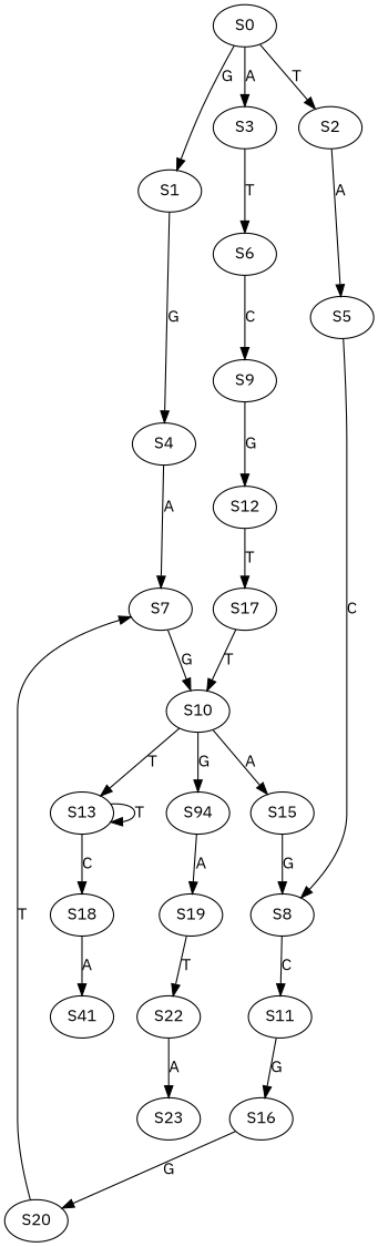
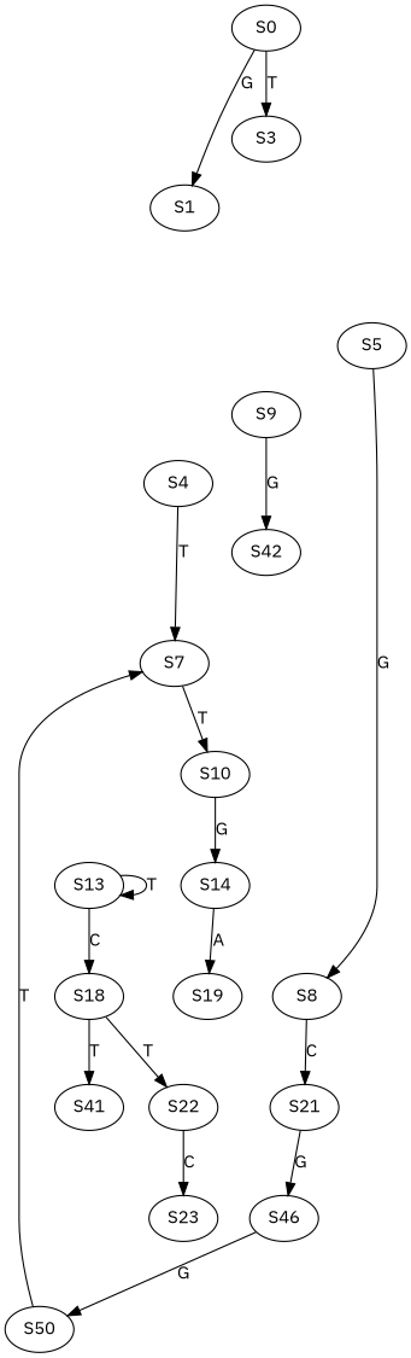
  strict digraph {
    fontname="IBM Plex Sans"
    node [fontname="IBM Plex Sans"]
    edge [fontname="IBM Plex Sans"]
    S0
    S1
-   S2
    S3
    S4
    S5
-   S6
    S7
    S8
    S9
    S10
-   S11
-   S12
+   S11 [label=S21]
+   S12 [label=S42]
    S13
-   S14 [label=S94]
-   S15
-   S16
-   S17
+   S14
+   S16 [label=S46]
    S18
    S19
-   S20
+   S20 [label=S50]
    n22 [label=S41]
    S22
    S23
    S0 -> S1 [label=G]
-   S0 -> S2 [label=T]
-   S0 -> S3 [label=A]
-   S1 -> S4 [label=G]
-   S2 -> S5 [label=A]
-   S3 -> S6 [label=T]
-   S4 -> S7 [label=A]
-   S5 -> S8 [label=C]
-   S6 -> S9 [label=C]
-   S7 -> S10 [label=G]
+   S0 -> S3 [label=T]
+   S4 -> S7 [label=T]
+   S5 -> S8 [label=G]
+   S7 -> S10 [label=T]
    S8 -> S11 [label=C]
    S9 -> S12 [label=G]
-   S10 -> S13 [label=T]
    S10 -> S14 [label=G]
-   S10 -> S15 [label=A]
    S11 -> S16 [label=G]
-   S12 -> S17 [label=T]
    S13 -> S13 [label=T]
    S13 -> S18 [label=C]
    S14 -> S19 [label=A]
-   S15 -> S8 [label=G]
    S16 -> S20 [label=G]
-   S17 -> S10 [label=T]
-   S18 -> n22 [label=A]
-   S19 -> S22 [label=T]
+   S18 -> n22 [label=T]
+   S18 -> S22 [label=T]
    S20 -> S7 [label=T]
-   S22 -> S23 [label=A]
+   S22 -> S23 [label=C]
  }
